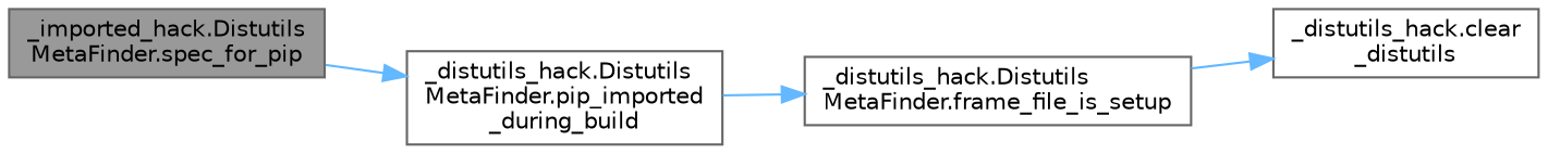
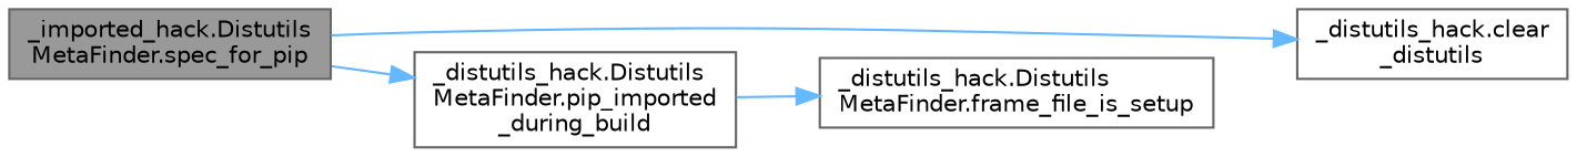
  digraph {
    rankdir=LR
    node [color=grey40 fillcolor=white fontname=Helvetica fontsize=10 shape=box style=filled]
    edge [color=steelblue1 fontname=Helvetica fontsize=10 labelfontname=Helvetica labelfontsize=10 style=solid]
    n1 [color=gray40 fillcolor=grey60 fontcolor=black height=0.2 label="_imported_hack.Distutils\lMetaFinder.spec_for_pip" width=0.4]
    n2 [height=0.2 label="_distutils_hack.clear\l_distutils" width=0.4]
    n3 [height=0.2 label="_distutils_hack.Distutils\lMetaFinder.pip_imported\l_during_build" width=0.4]
    n4 [height=0.2 label="_distutils_hack.Distutils\lMetaFinder.frame_file_is_setup" width=0.4]
-   n4 -> n2
+   n1 -> n2
    n1 -> n3
    n3 -> n4
  }
